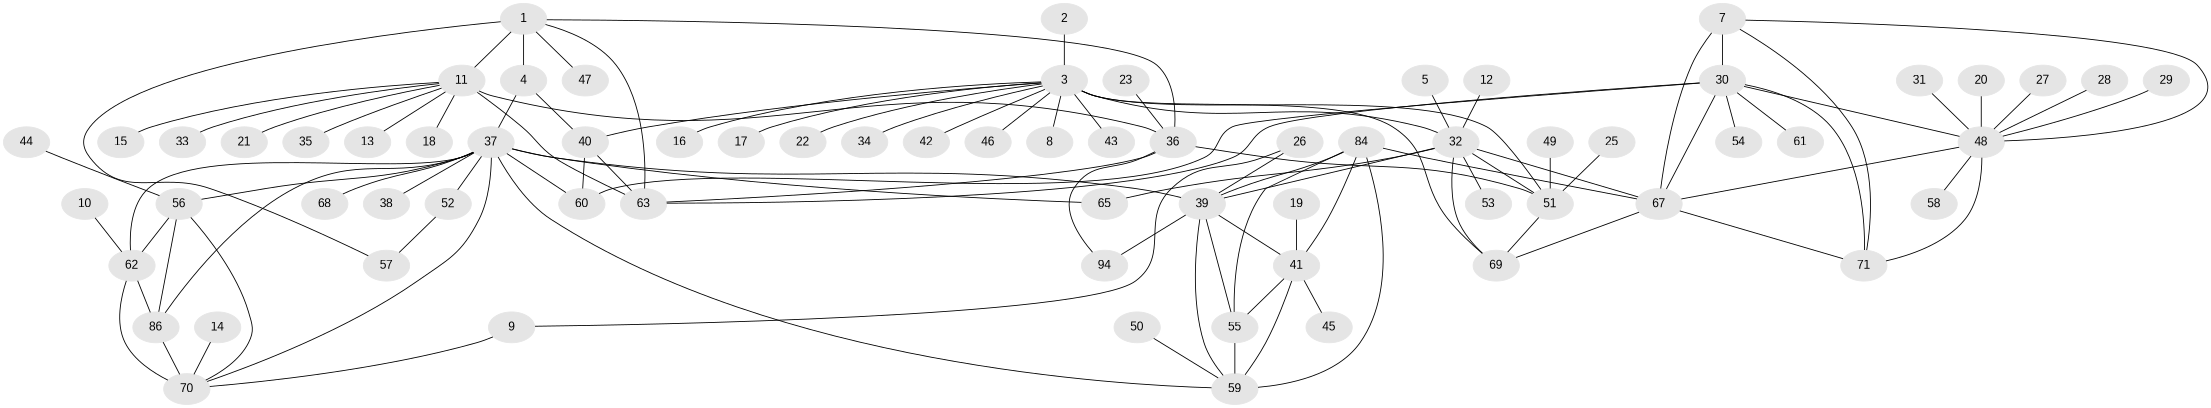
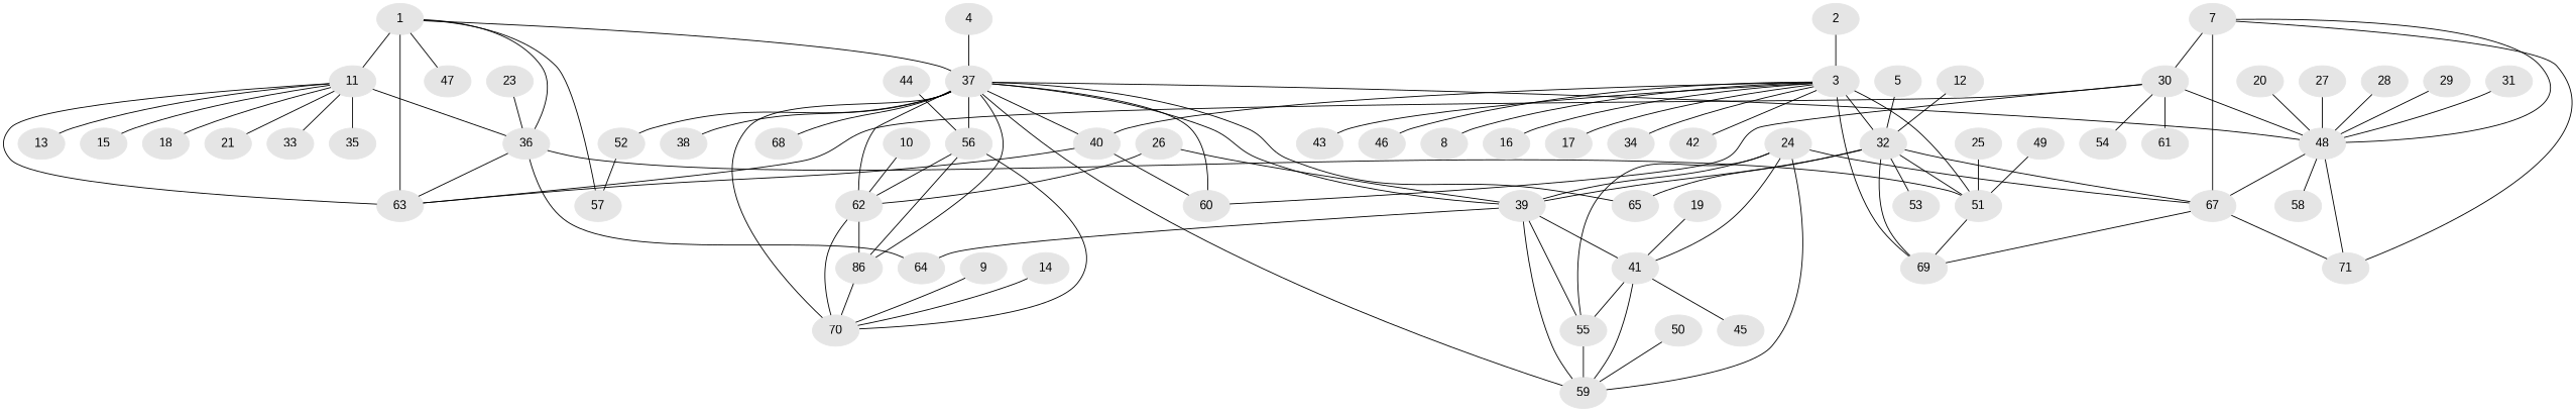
  graph {
    fontname="Liberation Sans"
    node [color=gray90 fontname="Liberation Sans" style=filled]
    edge [fontname="Liberation Sans" weight=1.0]
    1
    11
    36
    37
    47
    57
    63
    13
    15
    18
    21
    33
    35
    51
-   64 [label=94]
+   64
    40
    48
    70
    62
    39
    59
    60
    65
    38
    52
    56
    n27 [label=86]
    68
    2
    3
    8
    16
    17
-   22
    32
    34
    42
    43
    46
    69
    67
    53
    4
    5
    55
    7
    30
    71
    54
    61
    58
    9
    10
    12
    14
    19
    41
    45
    20
    23
-   24 [label=84]
+   24
    25
    26
    27
    28
    29
    31
    44
    49
    50
    1 -- 11 [weight=6.0]
    1 -- 36 [weight=3.0]
-   1 -- 4
+   1 -- 37
    1 -- 47
    1 -- 57
    1 -- 63 [weight=3.0]
    11 -- 36 [weight=2.0]
    11 -- 63 [weight=2.0]
    11 -- 13
    11 -- 15
    11 -- 18
    11 -- 21
    11 -- 33
    11 -- 35
    36 -- 63
    36 -- 51
    36 -- 64
-   4 -- 40
+   37 -- 40
+   37 -- 48
    37 -- 70
    37 -- 62 [weight=3.0]
    37 -- 39
    37 -- 59
    37 -- 60
    37 -- 65
    37 -- 38
    37 -- 52
    37 -- 56
    37 -- n27
    37 -- 68
    51 -- 69 [weight=2.0]
    40 -- 63
    40 -- 60
    48 -- 67 [weight=2.0]
    48 -- 71
    48 -- 58
    62 -- 70 [weight=3.0]
    62 -- n27 [weight=3.0]
    39 -- 64 [weight=2.0]
    39 -- 59 [weight=2.0]
    39 -- 55 [weight=2.0]
    39 -- 41
    52 -- 57
    56 -- 70
    56 -- 62 [weight=3.0]
    56 -- n27
    n27 -- 70
    2 -- 3
    3 -- 51 [weight=6.0]
    3 -- 40 [weight=2.0]
    3 -- 8
    3 -- 16
    3 -- 17
-   3 -- 22
    3 -- 32 [weight=3.0]
    3 -- 34
    3 -- 42
    3 -- 43
    3 -- 46
    3 -- 69 [weight=3.0]
    32 -- 51 [weight=2.0]
    32 -- 39
    32 -- 65
    32 -- 69
    32 -- 67
    32 -- 53
    67 -- 69 [weight=2.0]
    67 -- 71 [weight=2.0]
    4 -- 37
    5 -- 32
    55 -- 59 [weight=4.0]
    7 -- 48 [weight=2.0]
    7 -- 67 [weight=4.0]
    7 -- 30 [weight=2.0]
    7 -- 71 [weight=2.0]
    30 -- 63
    30 -- 48
    30 -- 60
-   30 -- 67 [weight=2.0]
-   30 -- 71
    30 -- 54
    30 -- 61
    9 -- 70
    10 -- 62
    12 -- 32
    14 -- 70
    19 -- 41
    41 -- 59 [weight=2.0]
    41 -- 55 [weight=2.0]
    41 -- 45
    20 -- 48
    23 -- 36
    24 -- 39
    24 -- 59 [weight=2.0]
    24 -- 67
    24 -- 55 [weight=2.0]
    24 -- 41
    25 -- 51
-   26 -- 9
+   26 -- 62
    26 -- 39
    27 -- 48
    28 -- 48
    29 -- 48
    31 -- 48
    44 -- 56
    49 -- 51
    50 -- 59
  }
